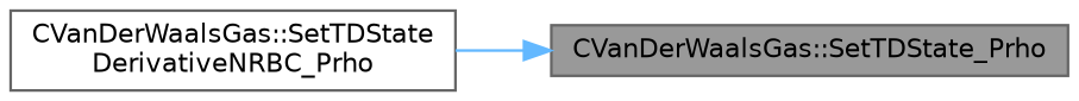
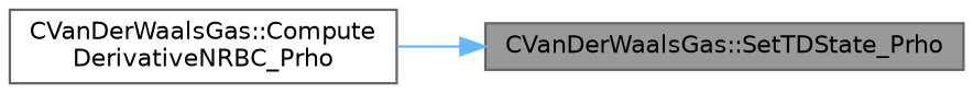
  digraph {
    rankdir=RL
    node [fontname=Helvetica fontsize=10 shape=box style=filled]
    n1 [color=gray40 fillcolor=grey60 fontcolor=black height=0.2 label="CVanDerWaalsGas::SetTDState_Prho" width=0.4]
-   n2 [color=grey40 fillcolor=white height=0.2 label="CVanDerWaalsGas::SetTDState\lDerivativeNRBC_Prho" width=0.4]
+   n2 [color=grey40 fillcolor=white height=0.2 label="CVanDerWaalsGas::Compute\lDerivativeNRBC_Prho" width=0.4]
    n1 -> n2 [color=steelblue1 dir=back fontname=Helvetica fontsize=10 labelfontname=Helvetica labelfontsize=10 style=solid]
  }
